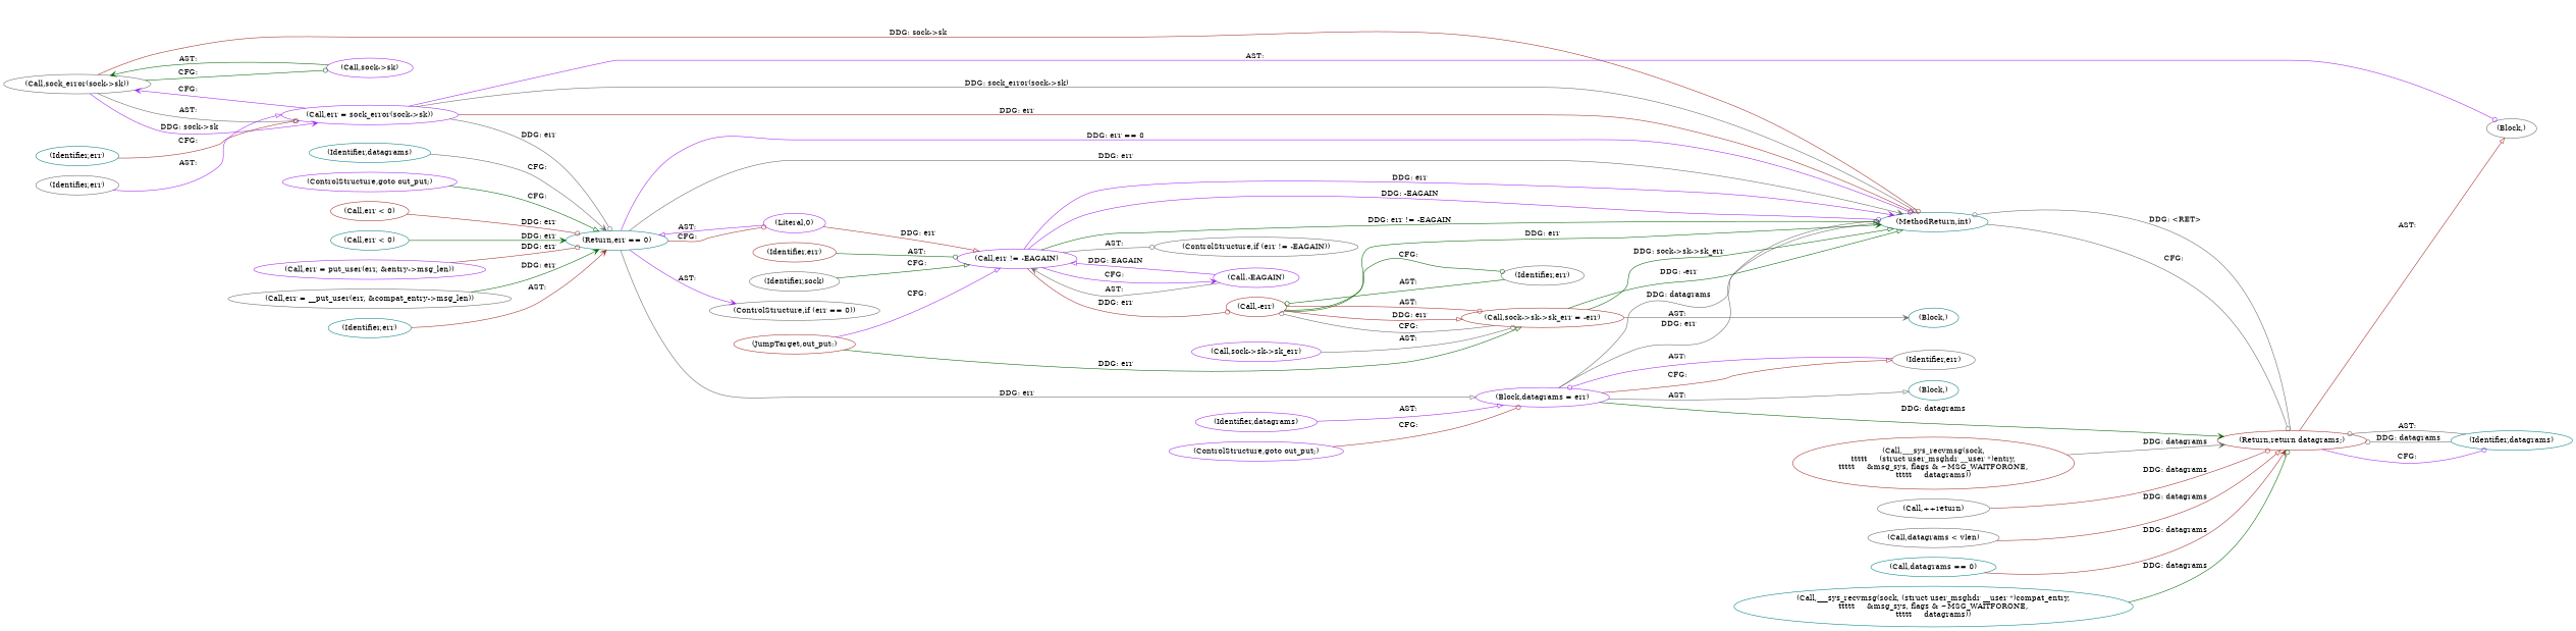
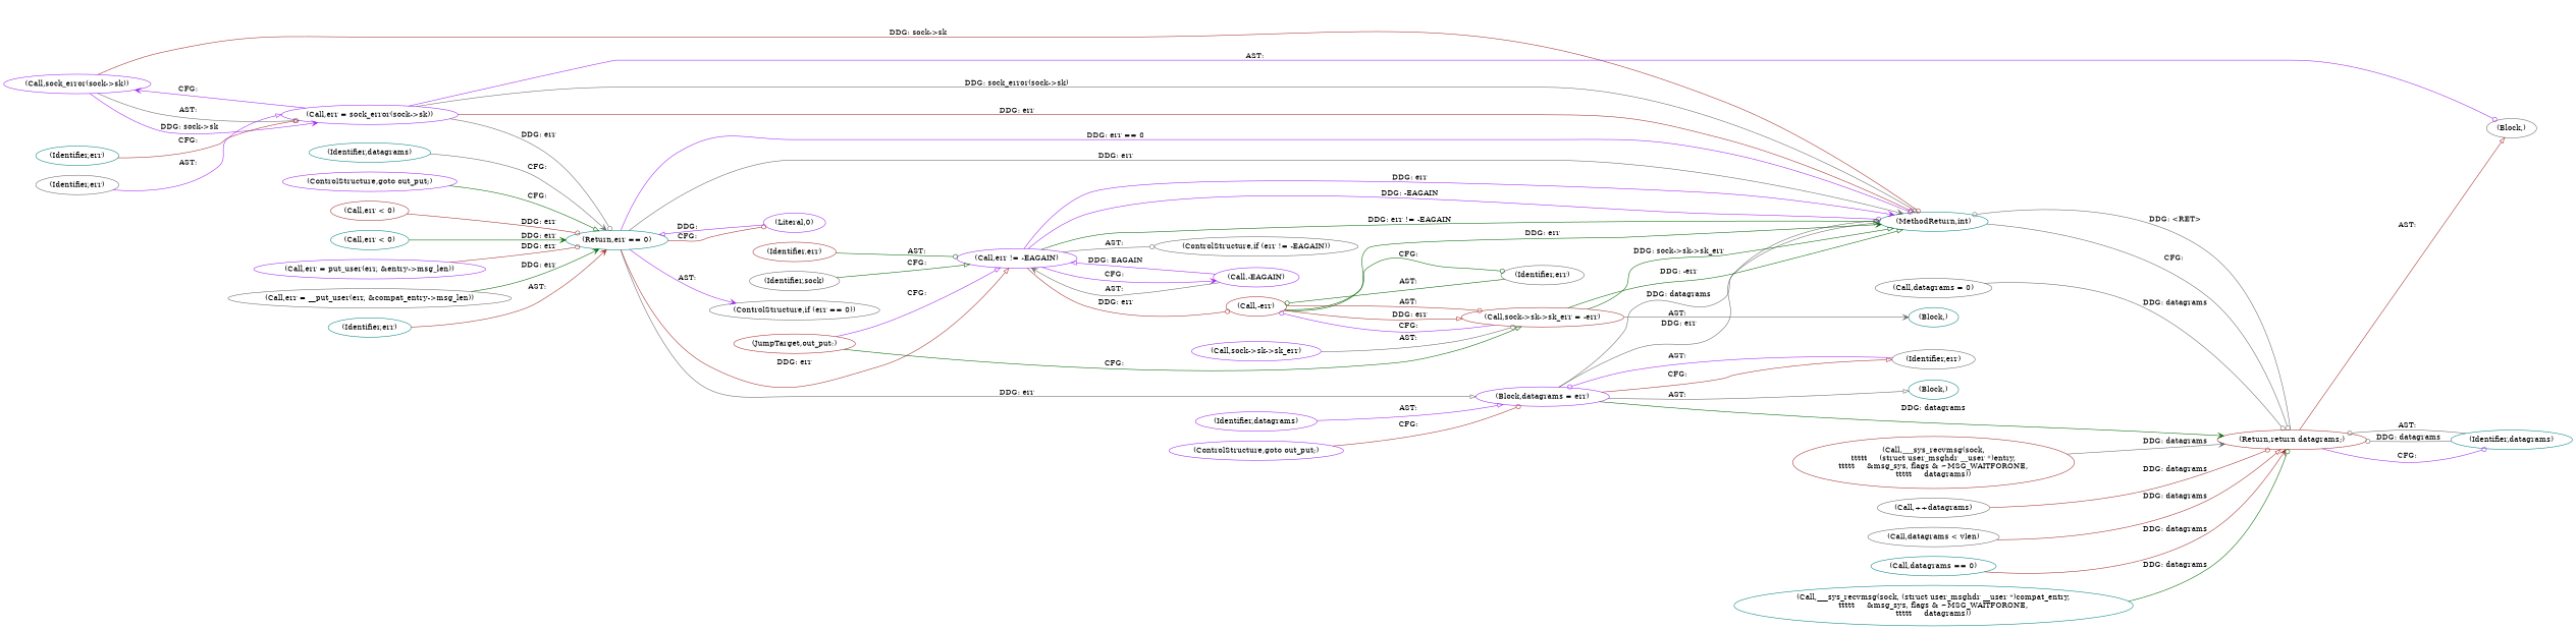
  digraph {
    rankdir=LR
    node [color=purple]
    edge [arrowhead=odot color=gray40]
-   n1 [color=gray40 label="(Call,sock_error(sock->sk))"]
+   n1 [label="(Call,sock_error(sock->sk))"]
    n2 [label="(Call,err = sock_error(sock->sk))"]
-   n3 [label="(Call,sock->sk)"]
    n4 [color=teal label="(MethodReturn,int)"]
    n5 [color=teal label="(Return,err == 0)"]
    n6 [color=gray40 label="(Block,)"]
    n7 [color=brown label="(Return,return datagrams;)"]
    n8 [label="(Block,datagrams = err)"]
    n9 [label="(Call,err != -EAGAIN)"]
    n10 [color=gray40 label="(ControlStructure,if (err == 0))"]
    n11 [label="(Literal,0)"]
    n12 [color=gray40 label="(Identifier,err)"]
    n13 [color=teal label="(Block,)"]
    n14 [color=brown label="(Call,-err)"]
    n15 [color=gray40 label="(ControlStructure,if (err != -EAGAIN))"]
    n16 [label="(Call,-EAGAIN)"]
    n17 [color=teal label="(Identifier,datagrams)"]
    n18 [color=brown label="(Call,sock->sk->sk_err = -err)"]
    n19 [color=gray40 label="(Identifier,err)"]
    n20 [color=teal label="(Block,)"]
    n21 [label="(Call,err = put_user(err, &entry->msg_len))"]
    n22 [label="(Call,sock->sk->sk_err)"]
    n23 [color=teal label="(Identifier,err)"]
    n24 [color=brown label="(Identifier,err)"]
    n25 [color=brown label="(Call,___sys_recvmsg(sock,\n\t\t\t\t\t     (struct user_msghdr __user *)entry,\n\t\t\t\t\t     &msg_sys, flags & ~MSG_WAITFORONE,\n\t\t\t\t\t     datagrams))"]
-   n26 [color=gray40 label="(Call,++return)"]
+   n26 [color=gray40 label="(Call,++datagrams)"]
    n27 [color=brown label="(JumpTarget,out_put:)"]
    n28 [color=gray40 label="(Call,err = __put_user(err, &compat_entry->msg_len))"]
    n29 [color=teal label="(Identifier,err)"]
    n30 [color=gray40 label="(Call,datagrams < vlen)"]
    n31 [color=teal label="(Identifier,datagrams)"]
    n32 [color=gray40 label="(Identifier,err)"]
    n33 [label="(ControlStructure,goto out_put;)"]
    n34 [label="(ControlStructure,goto out_put;)"]
    n35 [color=brown label="(Call,err < 0)"]
    n36 [color=teal label="(Call,datagrams == 0)"]
    n37 [color=gray40 label="(Identifier,sock)"]
    n38 [color=teal label="(Call,err < 0)"]
    n39 [color=teal label="(Call,___sys_recvmsg(sock, (struct user_msghdr __user *)compat_entry,\n\t\t\t\t\t     &msg_sys, flags & ~MSG_WAITFORONE,\n\t\t\t\t\t     datagrams))"]
    n40 [label="(Identifier,datagrams)"]
+   n41 [color=gray40 label="(Call,datagrams = 0)"]
    n1 -> n2 [arrowhead=onormal label="AST: "]
    n1 -> n2 [arrowhead=vee color=purple label="DDG: sock->sk"]
-   n1 -> n3 [color=darkgreen label="CFG: "]
    n1 -> n4 [color=brown label="DDG: sock->sk"]
    n2 -> n1 [arrowhead=vee color=purple label="CFG: "]
    n2 -> n4 [arrowhead=onormal color=brown label="DDG: err"]
    n2 -> n4 [arrowhead=onormal label="DDG: sock_error(sock->sk)"]
    n2 -> n5 [label="DDG: err"]
    n2 -> n6 [color=purple label="AST: "]
-   n3 -> n1 [arrowhead=vee color=darkgreen label="AST: "]
    n4 -> n7 [label="CFG: "]
    n5 -> n4 [color=purple label="DDG: err == 0"]
    n5 -> n4 [arrowhead=vee label="DDG: err"]
    n5 -> n8 [arrowhead=onormal label="DDG: err"]
-   n11 -> n9 [arrowhead=onormal color=brown label="DDG: err"]
+   n5 -> n9 [arrowhead=onormal color=brown label="DDG: err"]
    n5 -> n10 [arrowhead=vee color=purple label="AST: "]
    n5 -> n11 [color=brown label="CFG: "]
    n7 -> n4 [label="DDG: <RET>"]
    n7 -> n6 [arrowhead=onormal color=brown label="AST: "]
    n7 -> n17 [color=purple label="CFG: "]
    n8 -> n4 [arrowhead=onormal label="DDG: datagrams"]
    n8 -> n4 [arrowhead=onormal label="DDG: err"]
    n8 -> n7 [arrowhead=vee color=darkgreen label="DDG: datagrams"]
    n8 -> n12 [arrowhead=onormal color=brown label="CFG: "]
    n8 -> n13 [arrowhead=onormal label="AST: "]
    n9 -> n4 [arrowhead=vee color=purple label="DDG: err"]
    n9 -> n4 [color=purple label="DDG: -EAGAIN"]
    n9 -> n4 [color=darkgreen label="DDG: err != -EAGAIN"]
    n9 -> n14 [color=brown label="DDG: err"]
    n9 -> n15 [label="AST: "]
    n9 -> n16 [arrowhead=vee color=purple label="CFG: "]
-   n11 -> n5 [arrowhead=onormal color=purple label="AST: "]
+   n11 -> n5 [arrowhead=onormal color=purple label="DDG: "]
    n12 -> n8 [color=purple label="AST: "]
    n14 -> n4 [arrowhead=vee color=darkgreen label="DDG: err"]
    n14 -> n18 [color=brown label="AST: "]
    n14 -> n18 [arrowhead=onormal color=brown label="DDG: err"]
    n14 -> n19 [color=darkgreen label="CFG: "]
    n16 -> n9 [arrowhead=vee label="AST: "]
    n16 -> n9 [arrowhead=onormal color=purple label="DDG: EAGAIN"]
    n17 -> n7 [label="AST: "]
    n17 -> n7 [label="DDG: datagrams"]
    n18 -> n4 [arrowhead=onormal color=darkgreen label="DDG: -err"]
    n18 -> n4 [arrowhead=onormal color=darkgreen label="DDG: sock->sk->sk_err"]
-   n18 -> n14 [label="CFG: "]
+   n18 -> n14 [color=purple label="CFG: "]
    n18 -> n20 [arrowhead=vee label="AST: "]
    n19 -> n14 [color=darkgreen label="AST: "]
    n21 -> n5 [color=brown label="DDG: err"]
    n22 -> n18 [label="AST: "]
    n23 -> n2 [color=brown label="CFG: "]
    n24 -> n9 [color=darkgreen label="AST: "]
    n25 -> n7 [arrowhead=vee label="DDG: datagrams"]
    n26 -> n7 [color=brown label="DDG: datagrams"]
    n27 -> n9 [arrowhead=onormal color=purple label="CFG: "]
-   n27 -> n18 [arrowhead=onormal color=darkgreen label="DDG: err"]
+   n27 -> n18 [arrowhead=onormal color=darkgreen label="CFG: "]
    n28 -> n5 [arrowhead=vee color=darkgreen label="DDG: err"]
    n29 -> n5 [arrowhead=vee color=brown label="AST: "]
    n30 -> n7 [arrowhead=onormal color=brown label="DDG: datagrams"]
    n31 -> n5 [arrowhead=vee label="CFG: "]
    n32 -> n2 [arrowhead=onormal color=purple label="AST: "]
    n33 -> n8 [color=brown label="CFG: "]
    n34 -> n5 [arrowhead=onormal color=darkgreen label="CFG: "]
    n35 -> n5 [color=brown label="DDG: err"]
    n36 -> n7 [arrowhead=vee color=brown label="DDG: datagrams"]
    n37 -> n9 [arrowhead=onormal color=darkgreen label="CFG: "]
    n38 -> n5 [arrowhead=vee color=darkgreen label="DDG: err"]
    n39 -> n7 [color=darkgreen label="DDG: datagrams"]
    n40 -> n8 [arrowhead=onormal color=purple label="AST: "]
+   n41 -> n7 [label="DDG: datagrams"]
  }
